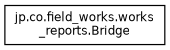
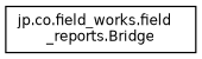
  digraph {
    rankdir=LR
-   n1 [color=black fillcolor=white fontname=Helvetica fontsize=10 height=0.2 label="jp.co.field_works.works\l_reports.Bridge" shape=record style=filled width=0.4]
+   n1 [color=black fillcolor=white fontname=Helvetica fontsize=10 height=0.2 label="jp.co.field_works.field\l_reports.Bridge" shape=record style=filled width=0.4]
  }
